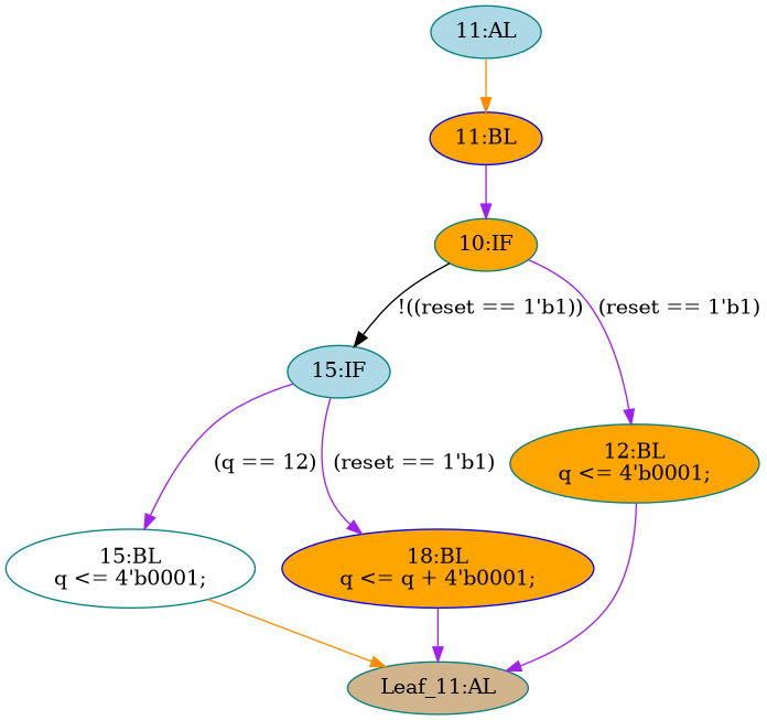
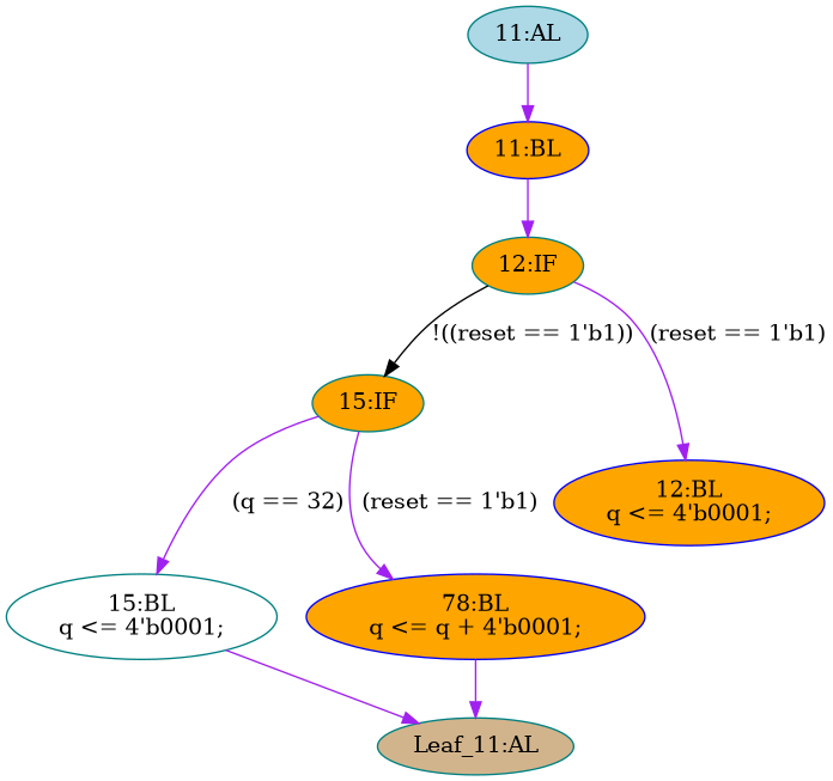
  strict digraph {
    node [color=teal fillcolor=orange statements="[]" style=filled typ=Block]
    edge [color=purple cond="[]" lineno=None]
-   n1 [ast="<pyverilog.vparser.ast.IfStatement object at 0x7f02006d6810>" fillcolor=lightblue label="15:IF" typ=IfStatement]
+   n1 [ast="<pyverilog.vparser.ast.IfStatement object at 0x7f02006d6810>" label="15:IF" typ=IfStatement]
    n2 [ast="<pyverilog.vparser.ast.Block object at 0x7f02006d6890>" fillcolor=white label="15:BL\nq <= 4'b0001;" statements="[<pyverilog.vparser.ast.NonblockingSubstitution object at 0x7f02006d68d0>]"]
-   n3 [ast="<pyverilog.vparser.ast.Block object at 0x7f02006d6750>" color=blue label="18:BL\nq <= q + 4'b0001;" statements="[<pyverilog.vparser.ast.NonblockingSubstitution object at 0x7f02006d6490>]"]
+   n3 [ast="<pyverilog.vparser.ast.Block object at 0x7f02006d6750>" color=blue label="78:BL\nq <= q + 4'b0001;" statements="[<pyverilog.vparser.ast.NonblockingSubstitution object at 0x7f02006d6490>]"]
    n4 [def_var="['q']" fillcolor=tan label="Leaf_11:AL" statements="" typ=""]
-   n5 [ast="<pyverilog.vparser.ast.IfStatement object at 0x7f02006d6790>" label="10:IF" typ=IfStatement]
-   n6 [ast="<pyverilog.vparser.ast.Block object at 0x7f02006d6ad0>" label="12:BL\nq <= 4'b0001;" statements="[<pyverilog.vparser.ast.NonblockingSubstitution object at 0x7f02006d6b10>]"]
+   n5 [ast="<pyverilog.vparser.ast.IfStatement object at 0x7f02006d6790>" label="12:IF" typ=IfStatement]
+   n6 [ast="<pyverilog.vparser.ast.Block object at 0x7f02006d6ad0>" color=blue label="12:BL\nq <= 4'b0001;" statements="[<pyverilog.vparser.ast.NonblockingSubstitution object at 0x7f02006d6b10>]"]
    n7 [ast="<pyverilog.vparser.ast.Block object at 0x7f02006d6d50>" color=blue label="11:BL"]
    n8 [ast="<pyverilog.vparser.ast.Always object at 0x7f02006d6dd0>" clk_sens=True fillcolor=lightblue label="11:AL" sens="['clk']" typ=Always use_var="['reset', 'q']"]
-   n1 -> n2 [cond="['q']" label="(q == 12)" lineno=15]
+   n1 -> n2 [cond="['q']" label="(q == 32)" lineno=15]
    n1 -> n3 [cond="['q']" label="(reset == 1'b1)" lineno=15]
-   n2 -> n4 [color=darkorange]
+   n2 -> n4
    n3 -> n4
    n5 -> n1 [color=black cond="['reset']" label="!((reset == 1'b1))" lineno=12]
    n5 -> n6 [cond="['reset']" label="(reset == 1'b1)" lineno=12]
-   n6 -> n4
    n7 -> n5
-   n8 -> n7 [color=darkorange]
+   n8 -> n7
  }
